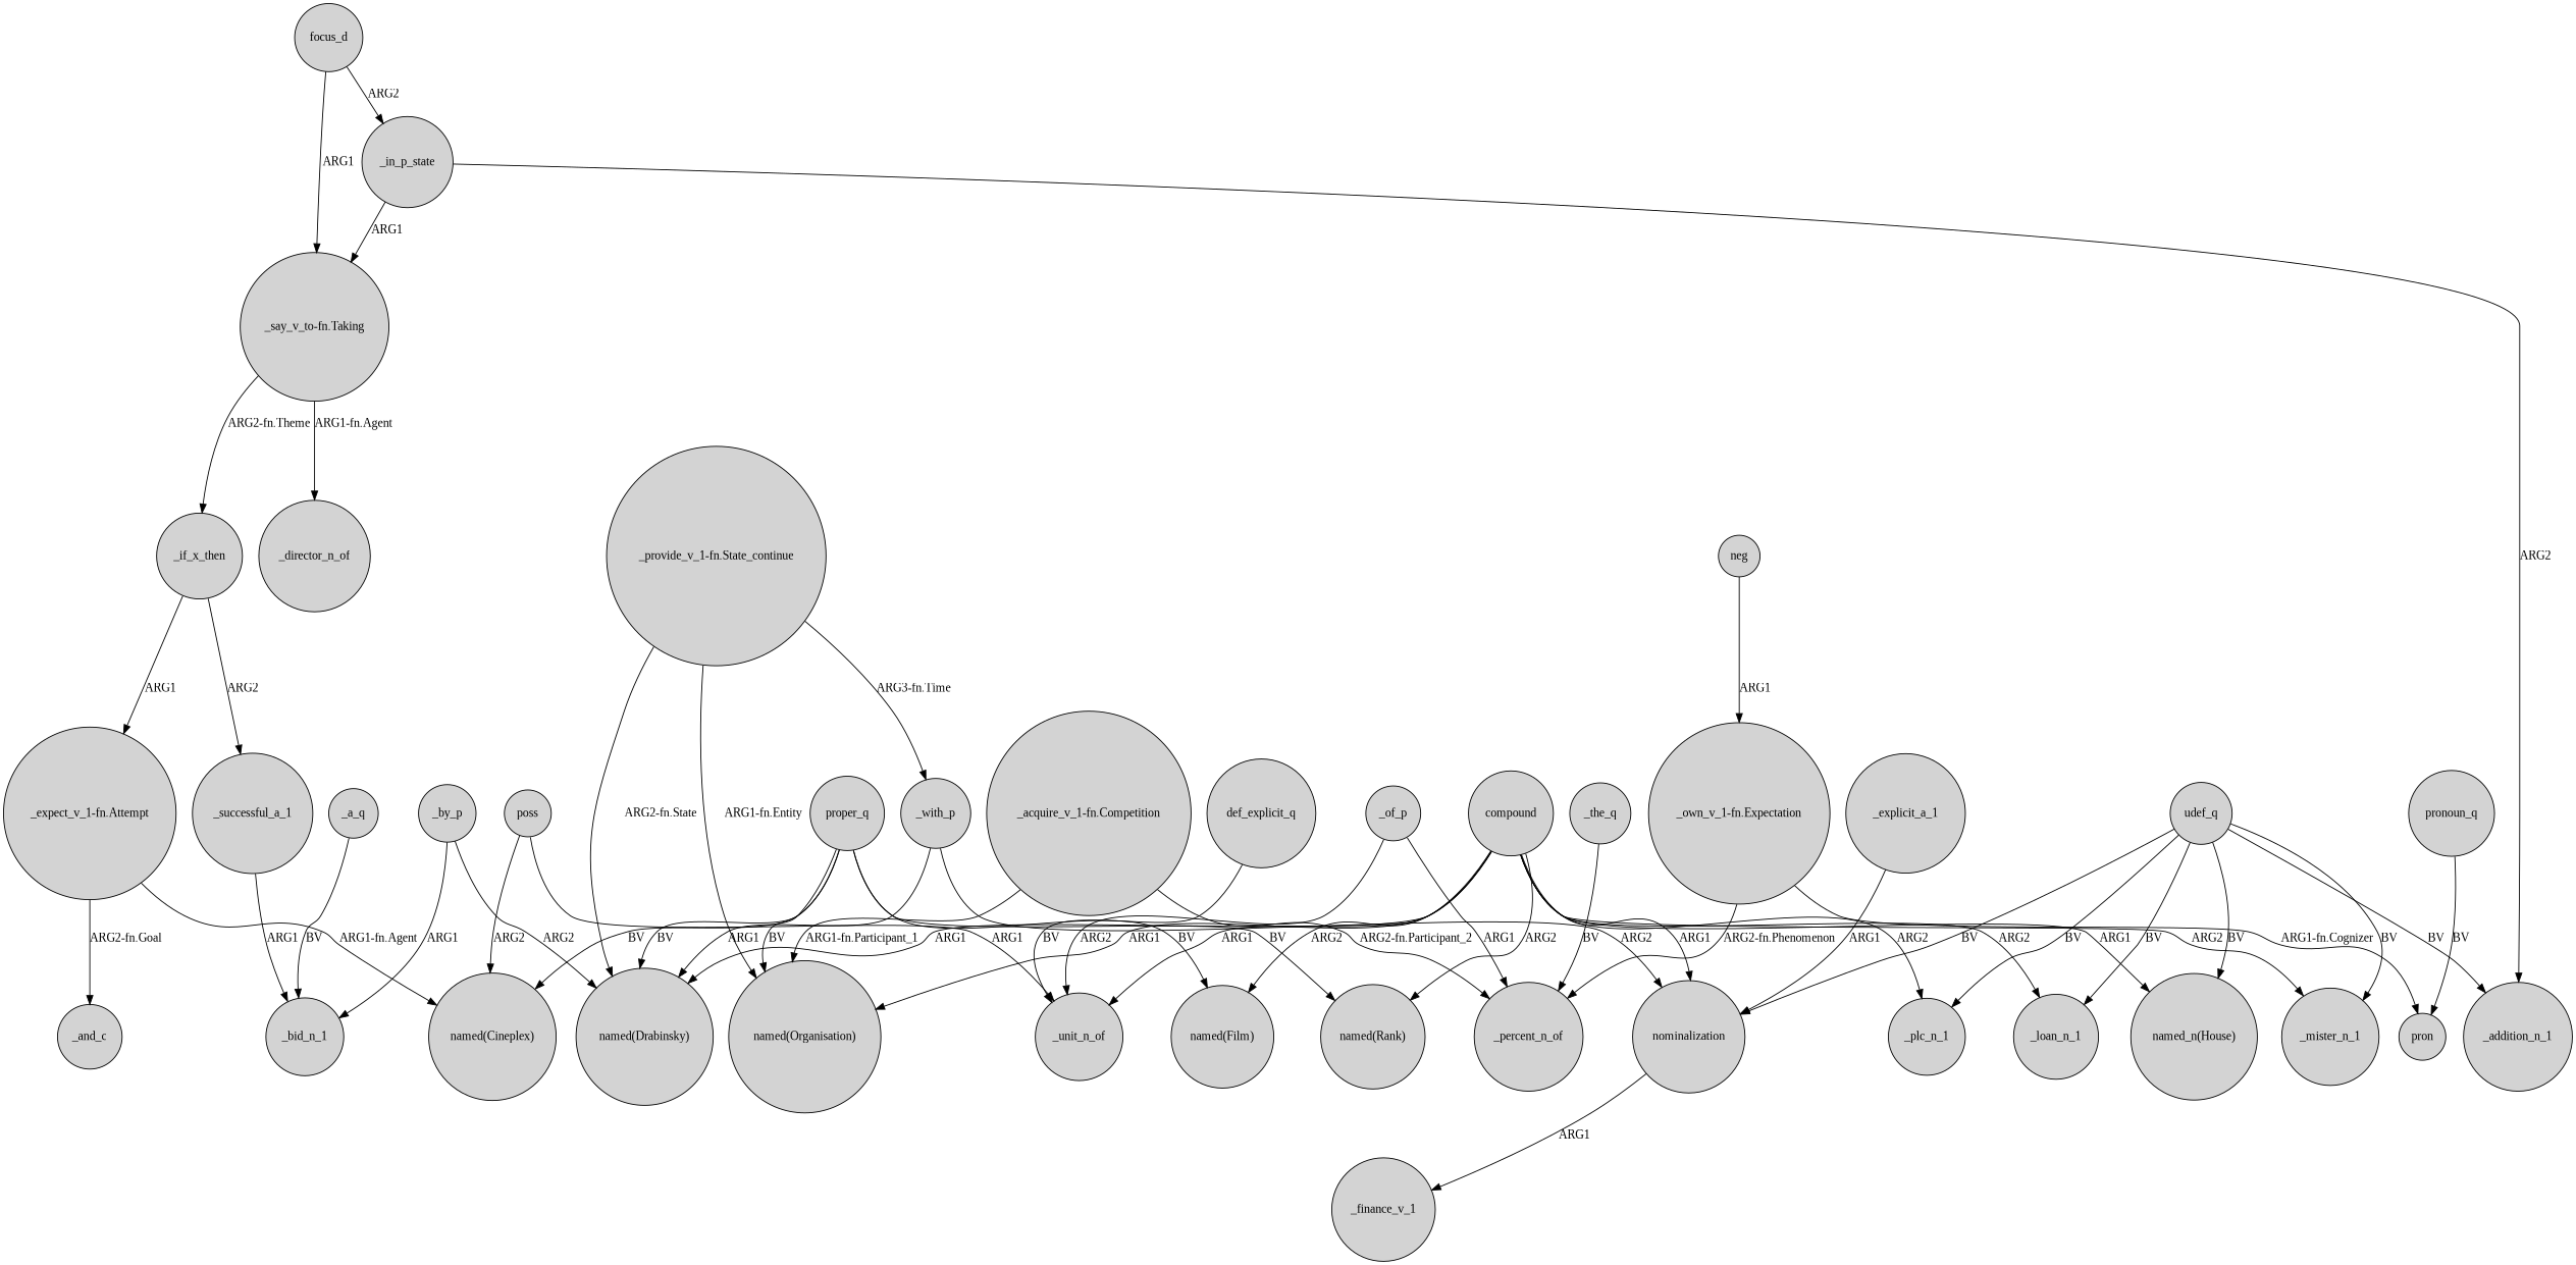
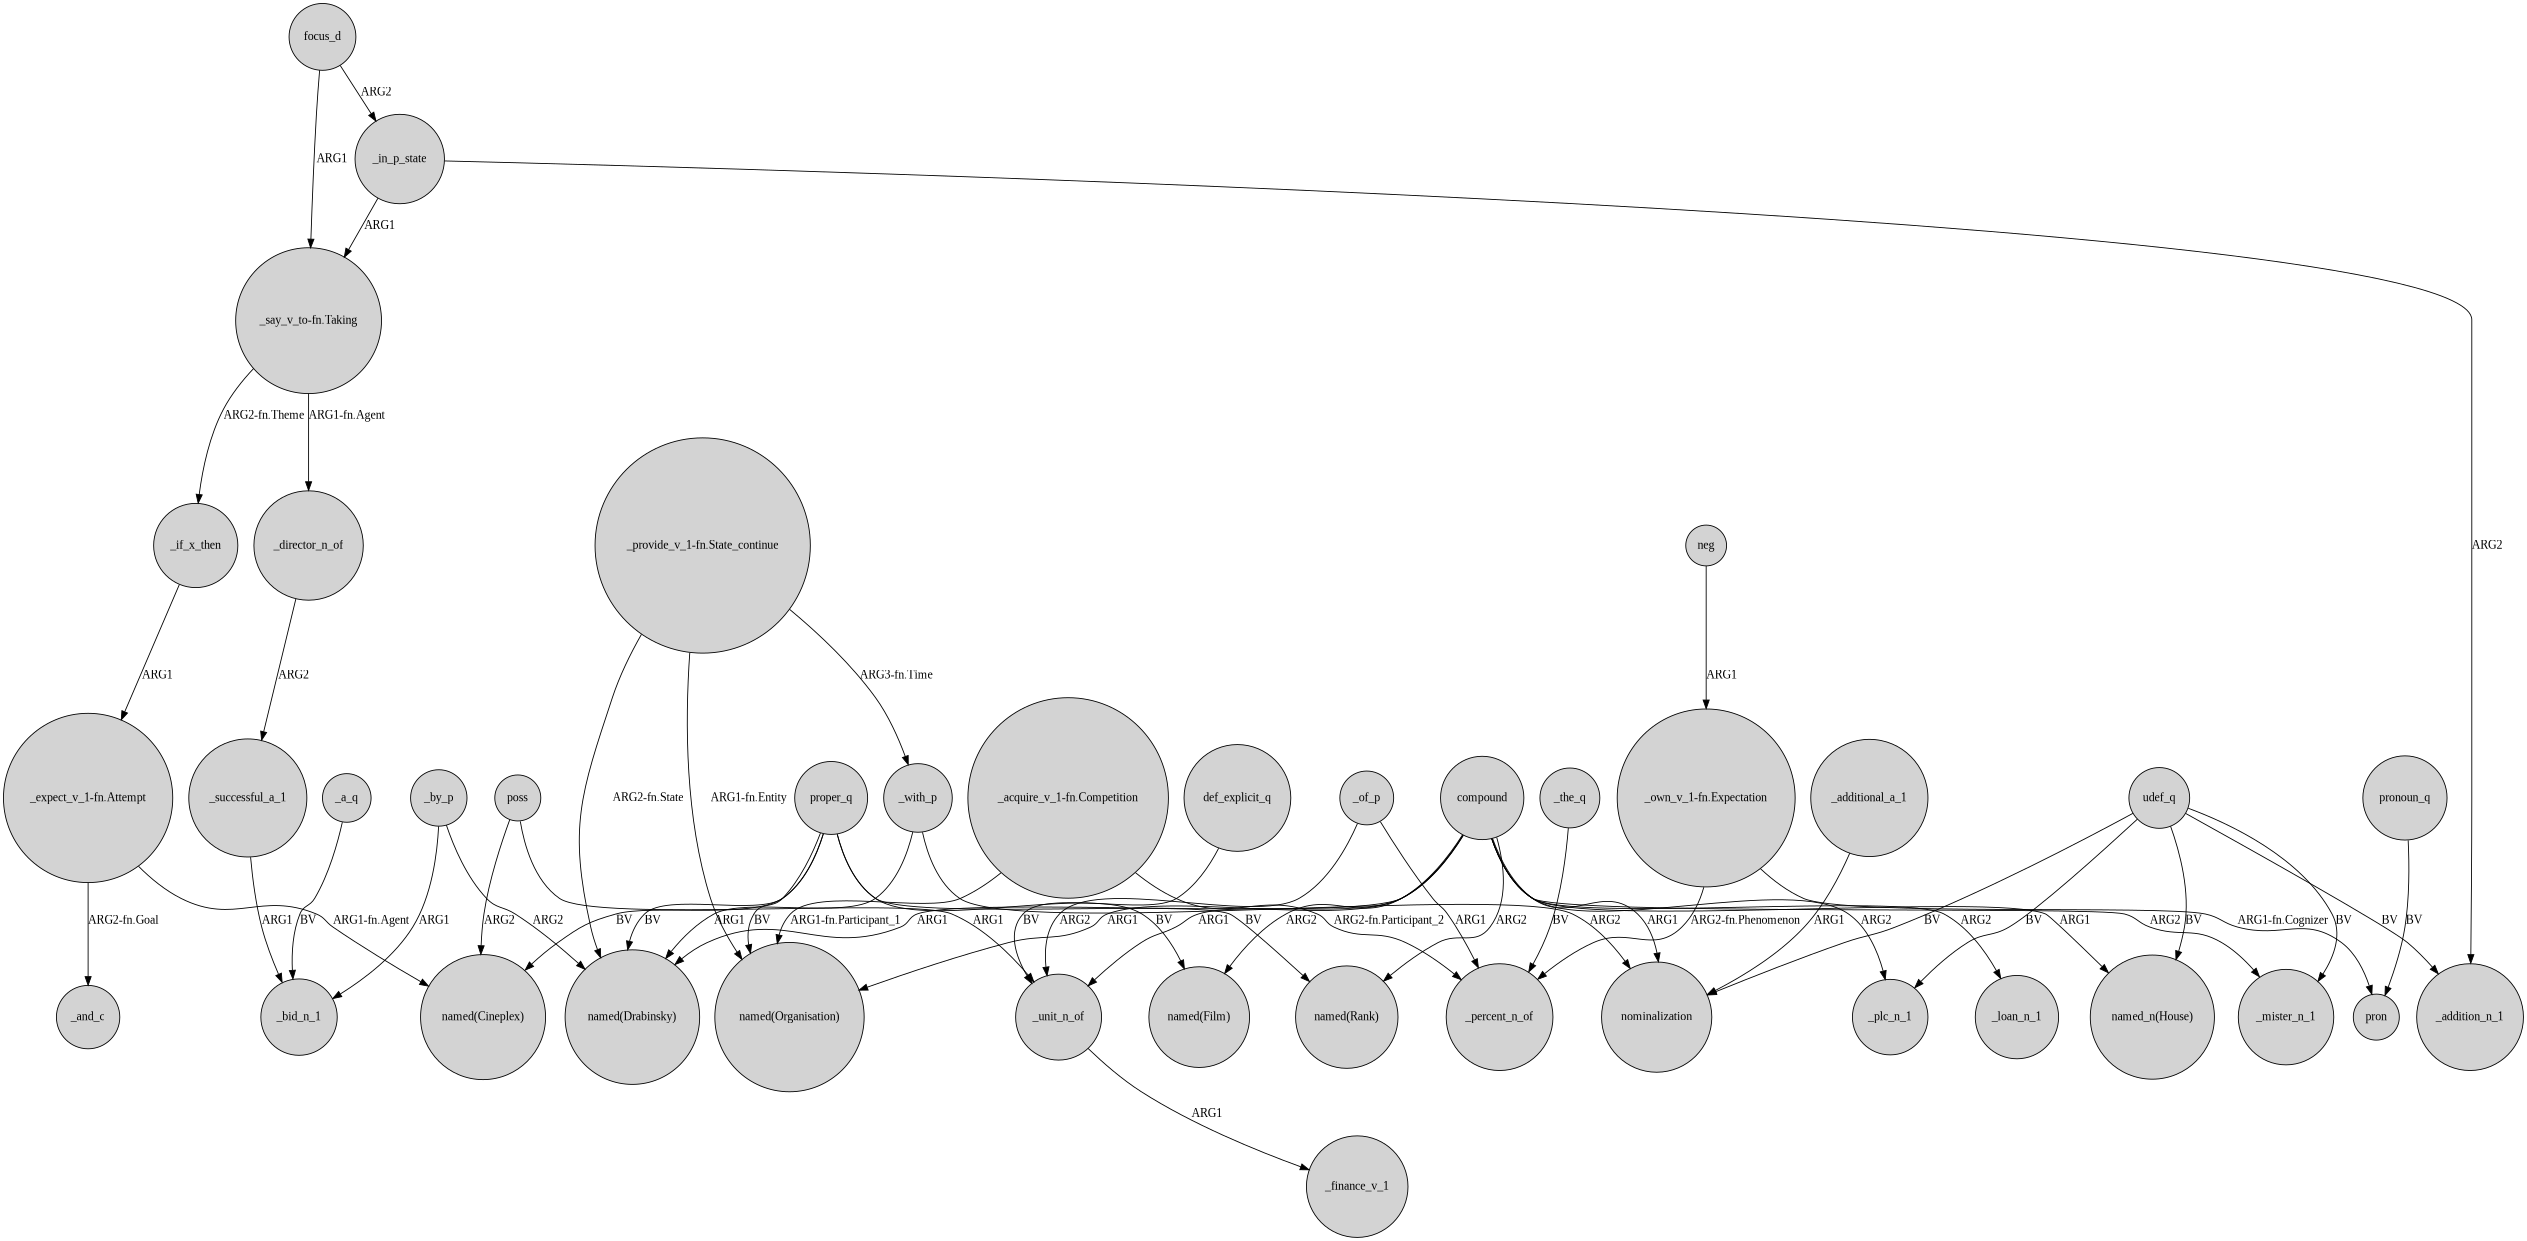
  digraph {
    fontname="Liberation Serif"
    node [fontname="Liberation Serif" shape=circle style=filled]
    edge [fontname="Liberation Serif"]
    _a_q
    _bid_n_1
    "_provide_v_1-fn.State_continue"
    "named(Organisation)"
    _with_p
    "named(Drabinsky)"
    nominalization
    compound
    _mister_n_1
    _plc_n_1
    "named(Film)"
    _loan_n_1
    "named_n(House)"
    "named(Rank)"
    _unit_n_of
    _finance_v_1
    focus_d
    _in_p_state
    "_say_v_to-fn.Taking"
    _addition_n_1
    _director_n_of
    _if_x_then
    proper_q
    "named(Cineplex)"
    _successful_a_1
    "_expect_v_1-fn.Attempt"
    "_acquire_v_1-fn.Competition"
    _percent_n_of
    poss
    _and_c
    _the_q
    udef_q
    _of_p
    pronoun_q
    pron
-   _additional_a_1 [label=_explicit_a_1]
+   _additional_a_1
    def_explicit_q
    _by_p
    "_own_v_1-fn.Expectation"
    neg
    _a_q -> _bid_n_1 [label=BV]
    "_provide_v_1-fn.State_continue" -> "named(Organisation)" [label="ARG1-fn.Entity"]
    "_provide_v_1-fn.State_continue" -> _with_p [label="ARG3-fn.Time"]
    "_provide_v_1-fn.State_continue" -> "named(Drabinsky)" [label="ARG2-fn.State"]
    _with_p -> "named(Drabinsky)" [label=ARG1]
    _with_p -> nominalization [label=ARG2]
-   nominalization -> _finance_v_1 [label=ARG1]
+   _unit_n_of -> _finance_v_1 [label=ARG1]
    compound -> "named(Organisation)" [label=ARG1]
    compound -> "named(Drabinsky)" [label=ARG1]
    compound -> nominalization [label=ARG1]
    compound -> _mister_n_1 [label=ARG2]
    compound -> _plc_n_1 [label=ARG2]
    compound -> "named(Film)" [label=ARG2]
    compound -> _loan_n_1 [label=ARG2]
    compound -> "named_n(House)" [label=ARG1]
    compound -> "named(Rank)" [label=ARG2]
    compound -> _unit_n_of [label=ARG1]
    focus_d -> _in_p_state [label=ARG2]
    focus_d -> "_say_v_to-fn.Taking" [label=ARG1]
    _in_p_state -> "_say_v_to-fn.Taking" [label=ARG1]
    _in_p_state -> _addition_n_1 [label=ARG2]
    "_say_v_to-fn.Taking" -> _director_n_of [label="ARG1-fn.Agent"]
    "_say_v_to-fn.Taking" -> _if_x_then [label="ARG2-fn.Theme"]
-   _if_x_then -> _successful_a_1 [label=ARG2]
+   _director_n_of -> _successful_a_1 [label=ARG2]
    _if_x_then -> "_expect_v_1-fn.Attempt" [label=ARG1]
    proper_q -> "named(Organisation)" [label=BV]
    proper_q -> "named(Drabinsky)" [label=BV]
    proper_q -> "named(Film)" [label=BV]
    proper_q -> "named(Rank)" [label=BV]
    proper_q -> "named(Cineplex)" [label=BV]
    _successful_a_1 -> _bid_n_1 [label=ARG1]
    "_expect_v_1-fn.Attempt" -> "named(Cineplex)" [label="ARG1-fn.Agent"]
    "_expect_v_1-fn.Attempt" -> _and_c [label="ARG2-fn.Goal"]
    "_acquire_v_1-fn.Competition" -> "named(Organisation)" [label="ARG1-fn.Participant_1"]
    "_acquire_v_1-fn.Competition" -> _percent_n_of [label="ARG2-fn.Participant_2"]
    poss -> _unit_n_of [label=ARG1]
    poss -> "named(Cineplex)" [label=ARG2]
    _the_q -> _percent_n_of [label=BV]
    udef_q -> nominalization [label=BV]
    udef_q -> _mister_n_1 [label=BV]
    udef_q -> _plc_n_1 [label=BV]
-   udef_q -> _loan_n_1 [label=BV]
    udef_q -> "named_n(House)" [label=BV]
    udef_q -> _addition_n_1 [label=BV]
    _of_p -> _unit_n_of [label=ARG2]
    _of_p -> _percent_n_of [label=ARG1]
    pronoun_q -> pron [label=BV]
    _additional_a_1 -> nominalization [label=ARG1]
    def_explicit_q -> _unit_n_of [label=BV]
    _by_p -> _bid_n_1 [label=ARG1]
    _by_p -> "named(Drabinsky)" [label=ARG2]
    "_own_v_1-fn.Expectation" -> _percent_n_of [label="ARG2-fn.Phenomenon"]
    "_own_v_1-fn.Expectation" -> pron [label="ARG1-fn.Cognizer"]
    neg -> "_own_v_1-fn.Expectation" [label=ARG1]
  }
